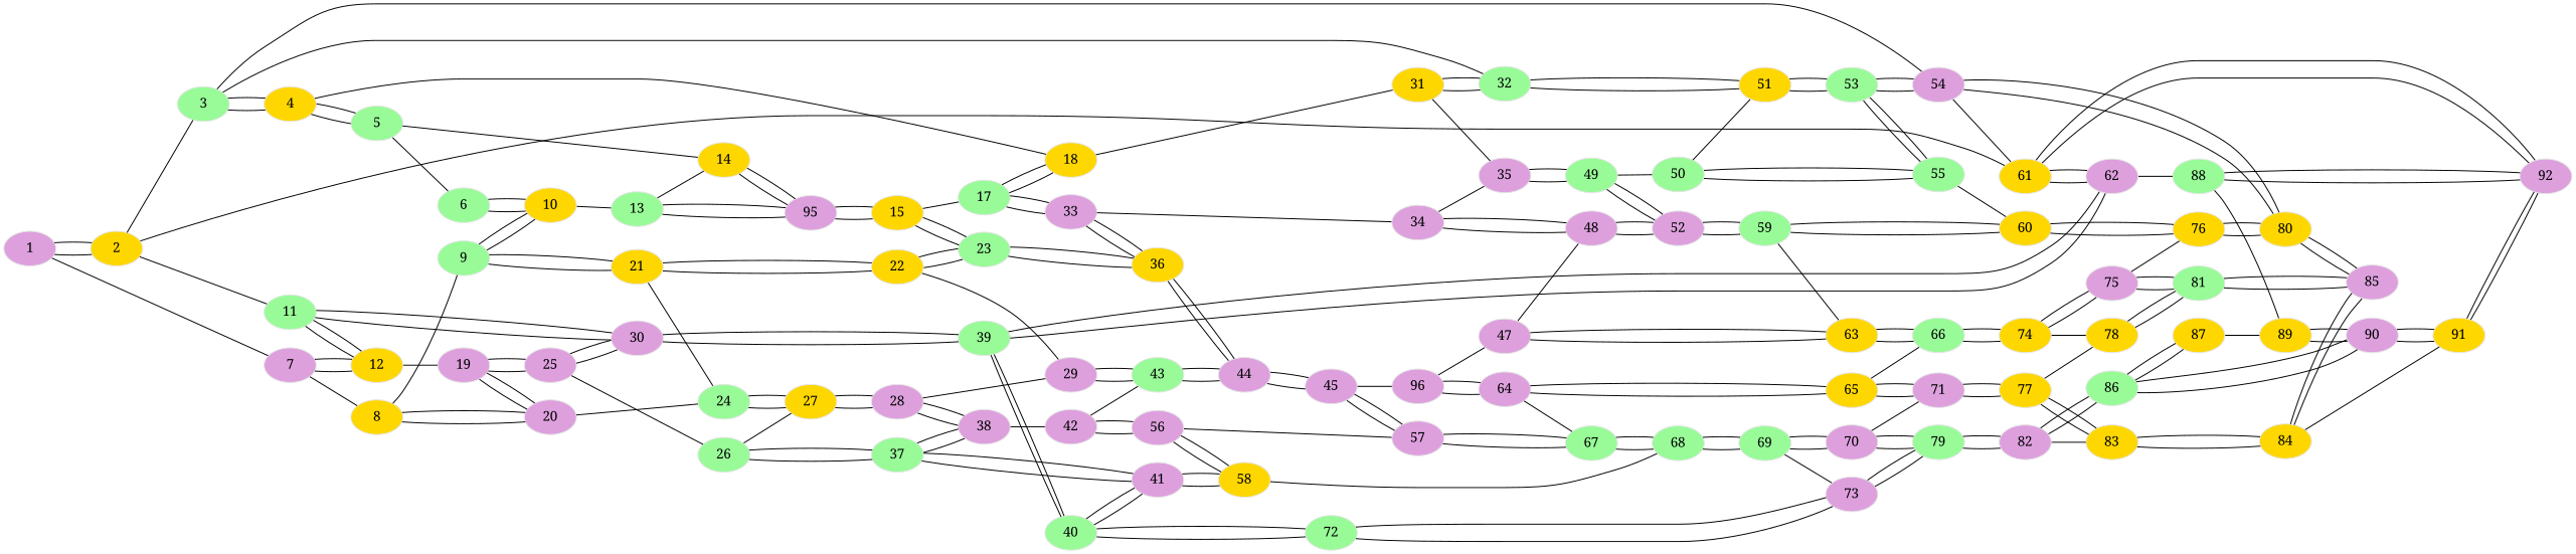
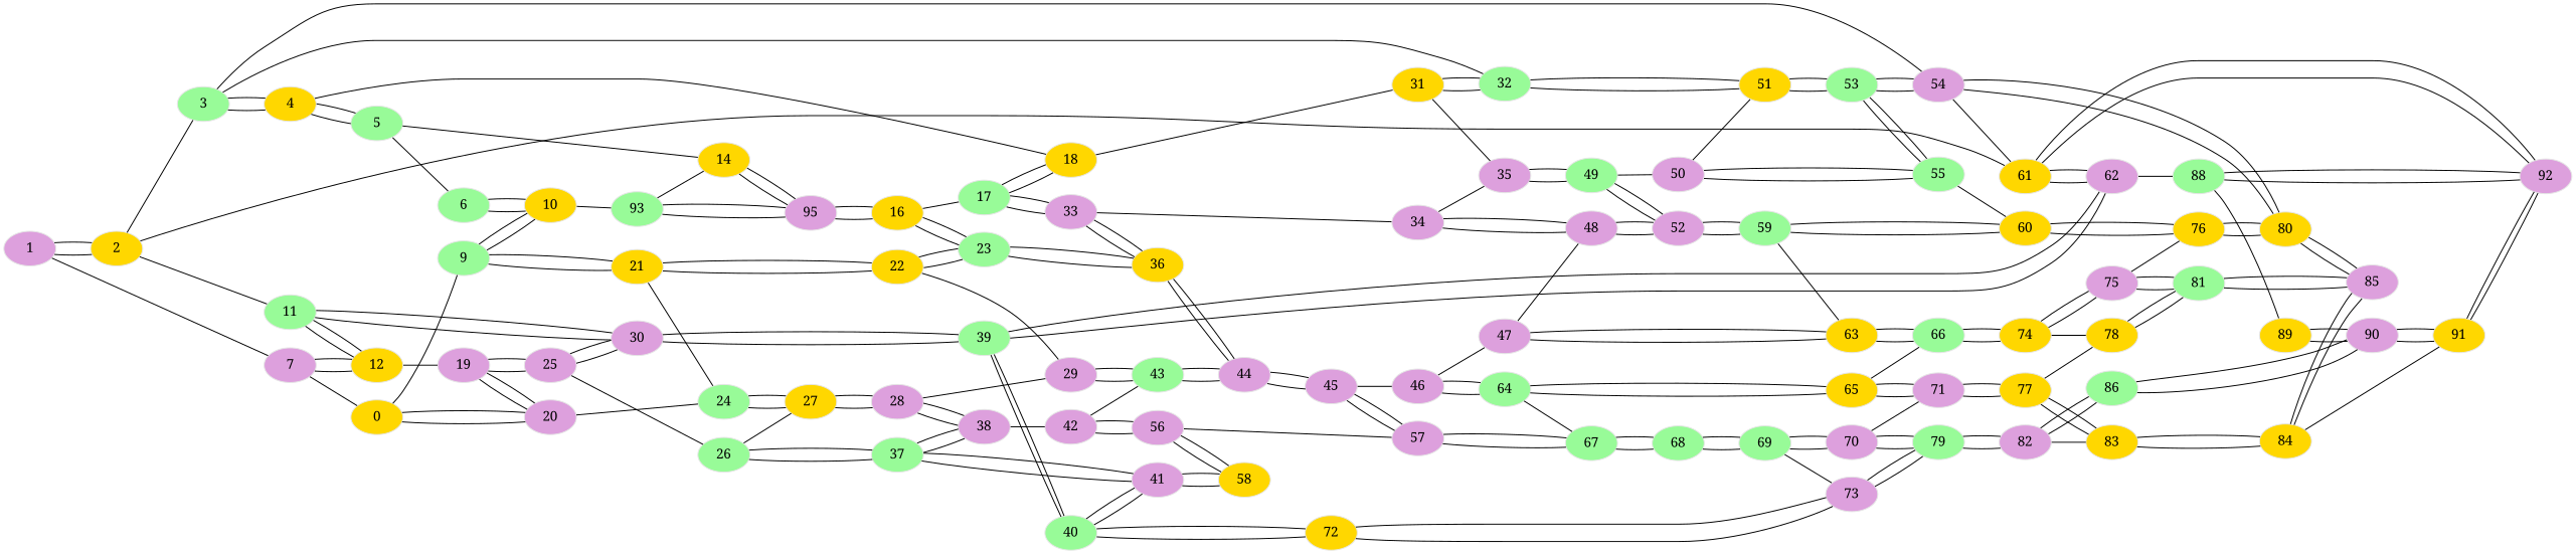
  graph {
    fontname="Noto Serif"
    rankdir=LR
    node [color=gray90 fillcolor=plum fontname="Noto Serif" style=filled]
    edge [fontname="Noto Serif"]
    2 [fillcolor=gold]
    1
    7
    3 [fillcolor=palegreen]
    11 [fillcolor=palegreen]
    61 [fillcolor=gold]
-   8 [fillcolor=gold]
+   8 [fillcolor=gold label=0]
    12 [fillcolor=gold]
    4 [fillcolor=gold]
    32 [fillcolor=palegreen]
    54
    30
    62
    92
    5 [fillcolor=palegreen]
    18 [fillcolor=gold]
    51 [fillcolor=gold]
    80 [fillcolor=gold]
    6 [fillcolor=palegreen]
    14 [fillcolor=gold]
    31 [fillcolor=gold]
    10 [fillcolor=gold]
    n23 [label=95]
-   13 [fillcolor=palegreen]
+   13 [fillcolor=palegreen label=93]
    9 [fillcolor=palegreen]
    20
    19
    21 [fillcolor=gold]
    24 [fillcolor=palegreen]
    22 [fillcolor=gold]
    39 [fillcolor=palegreen]
    25
-   16 [fillcolor=gold label=15]
+   16 [fillcolor=gold]
    17 [fillcolor=palegreen]
    23 [fillcolor=palegreen]
    33
    36 [fillcolor=gold]
    34
    35
    26 [fillcolor=palegreen]
    27 [fillcolor=gold]
    29
    43 [fillcolor=palegreen]
    44
    28
    37 [fillcolor=palegreen]
    38
    41
    42
    40 [fillcolor=palegreen]
    49 [fillcolor=palegreen]
    53 [fillcolor=palegreen]
    48
    52
-   50 [fillcolor=palegreen]
+   50
    45
    58 [fillcolor=gold]
    56
-   72 [fillcolor=palegreen]
+   72 [fillcolor=gold]
    88 [fillcolor=palegreen]
    73
    68 [fillcolor=palegreen]
    57
-   46 [label=96]
+   46
    47
-   64
+   64 [fillcolor=palegreen]
    67 [fillcolor=palegreen]
    63 [fillcolor=gold]
    65 [fillcolor=gold]
    66 [fillcolor=palegreen]
    59 [fillcolor=palegreen]
    55 [fillcolor=palegreen]
    60 [fillcolor=gold]
    85
    76 [fillcolor=gold]
    69 [fillcolor=palegreen]
    89 [fillcolor=gold]
    74 [fillcolor=gold]
    71
    77 [fillcolor=gold]
    75
    78 [fillcolor=gold]
    70
    79 [fillcolor=palegreen]
    82
    83 [fillcolor=gold]
    81 [fillcolor=palegreen]
    84 [fillcolor=gold]
    86 [fillcolor=palegreen]
-   87 [fillcolor=gold]
    90
    91 [fillcolor=gold]
    2 -- 3
    2 -- 11
    2 -- 61
    1 -- 2
    1 -- 2
    1 -- 7
    7 -- 8
    7 -- 12
    7 -- 12
    3 -- 4
    3 -- 4
    3 -- 32
    3 -- 54
    11 -- 12
    11 -- 12
    11 -- 30
    11 -- 30
    61 -- 62
    61 -- 62
    61 -- 92
    61 -- 92
    8 -- 9
    8 -- 20
    8 -- 20
    12 -- 19
    4 -- 5
    4 -- 5
    4 -- 18
    32 -- 51
    32 -- 51
    54 -- 61
    54 -- 80
    54 -- 80
    30 -- 39
    30 -- 39
    62 -- 88
    5 -- 6
    5 -- 14
    18 -- 31
    51 -- 53
    51 -- 53
    80 -- 85
    80 -- 85
    6 -- 10
    6 -- 10
    14 -- n23
    14 -- n23
    31 -- 32
    31 -- 32
    31 -- 35
    10 -- 13
    n23 -- 16
    n23 -- 16
    13 -- 14
    13 -- n23
    13 -- n23
    9 -- 10
    9 -- 10
    9 -- 21
    9 -- 21
    20 -- 24
    19 -- 20
    19 -- 20
    19 -- 25
    19 -- 25
    21 -- 24
    21 -- 22
    21 -- 22
    24 -- 27
    24 -- 27
    22 -- 23
    22 -- 23
    22 -- 29
    39 -- 62
    39 -- 62
    39 -- 40
    39 -- 40
    25 -- 30
    25 -- 30
    25 -- 26
    16 -- 17
    16 -- 23
    16 -- 23
    17 -- 18
    17 -- 18
    17 -- 33
    17 -- 33
    23 -- 36
    23 -- 36
    33 -- 36
    33 -- 36
    33 -- 34
    36 -- 44
    36 -- 44
    34 -- 35
    34 -- 48
    34 -- 48
    35 -- 49
    35 -- 49
    26 -- 27
    26 -- 37
    26 -- 37
    27 -- 28
    27 -- 28
    29 -- 43
    29 -- 43
    43 -- 44
    43 -- 44
    44 -- 45
    44 -- 45
    28 -- 29
    28 -- 38
    28 -- 38
    37 -- 38
    37 -- 38
    37 -- 41
    37 -- 41
    38 -- 42
    41 -- 58
    41 -- 58
    42 -- 43
    42 -- 56
    42 -- 56
    40 -- 41
    40 -- 41
    40 -- 72
    40 -- 72
    49 -- 52
    49 -- 52
    49 -- 50
    53 -- 54
    53 -- 54
    53 -- 55
    53 -- 55
    48 -- 52
    48 -- 52
    52 -- 59
    52 -- 59
    50 -- 51
    50 -- 55
    50 -- 55
    45 -- 57
    45 -- 57
    45 -- 46
-   58 -- 68
    56 -- 58
    56 -- 58
    56 -- 57
    72 -- 73
    72 -- 73
    88 -- 92
    88 -- 92
    88 -- 89
    73 -- 79
    73 -- 79
    68 -- 69
    68 -- 69
    57 -- 67
    57 -- 67
    46 -- 47
    46 -- 64
    46 -- 64
    47 -- 48
    47 -- 63
    47 -- 63
    64 -- 67
    64 -- 65
    64 -- 65
    67 -- 68
    67 -- 68
    63 -- 66
    63 -- 66
    65 -- 66
    65 -- 71
    65 -- 71
    66 -- 74
    66 -- 74
    59 -- 63
    59 -- 60
    59 -- 60
    55 -- 60
    60 -- 76
    60 -- 76
    76 -- 80
    76 -- 80
    69 -- 73
    69 -- 70
    69 -- 70
    89 -- 90
    89 -- 90
    74 -- 75
    74 -- 75
    74 -- 78
    71 -- 77
    71 -- 77
    77 -- 78
    77 -- 83
    77 -- 83
    75 -- 76
    75 -- 81
    75 -- 81
    78 -- 81
    78 -- 81
    70 -- 71
    70 -- 79
    70 -- 79
    79 -- 82
    79 -- 82
    82 -- 83
    82 -- 86
    82 -- 86
    83 -- 84
    83 -- 84
    81 -- 85
    81 -- 85
    84 -- 85
    84 -- 85
    84 -- 91
-   86 -- 87
-   86 -- 87
    86 -- 90
    86 -- 90
-   87 -- 89
    90 -- 91
    90 -- 91
    91 -- 92
    91 -- 92
  }
